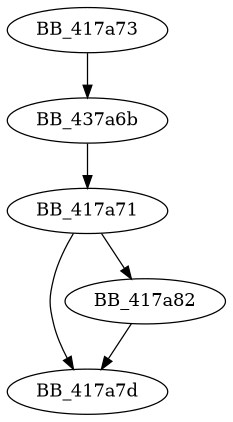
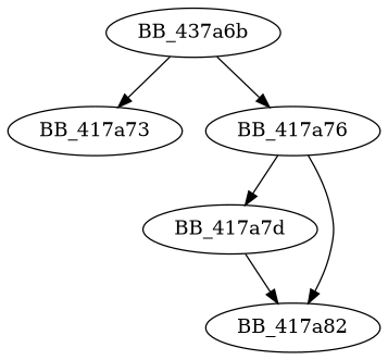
  digraph {
    n1 [label=BB_437a6b]
    BB_417a73
-   BB_417a76 [label=BB_417a71]
+   BB_417a76
    BB_417a7d
    BB_417a82
-   BB_417a73 -> n1
+   n1 -> BB_417a73
    n1 -> BB_417a76
    BB_417a76 -> BB_417a7d
    BB_417a76 -> BB_417a82
-   BB_417a82 -> BB_417a7d
+   BB_417a7d -> BB_417a82
  }
